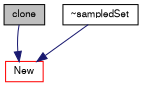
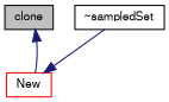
  digraph {
    rankdir=TB
    node [color=black fontname=FreeSans fontsize=10 shape=record]
    edge [color=midnightblue fontname=FreeSans fontsize=10 labelfontname=FreeSans labelfontsize=10 style=solid]
    n1 [fillcolor=grey75 fontcolor=black height=0.2 label=clone style=filled width=0.4]
    n2 [color=red height=0.2 label=New width=0.4]
    n3 [height=0.2 label="~sampledSet" width=0.4]
-   n1 -> n2
+   n2 -> n1
    n3 -> n2
  }
